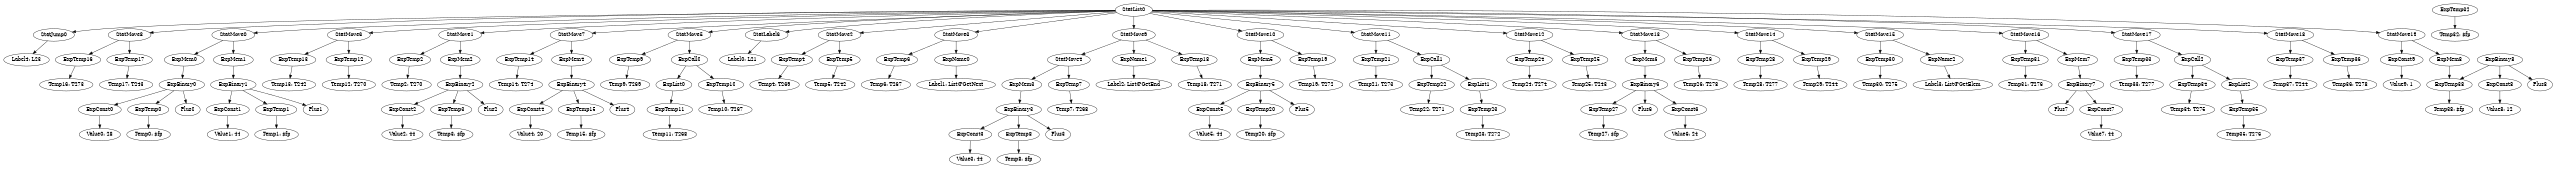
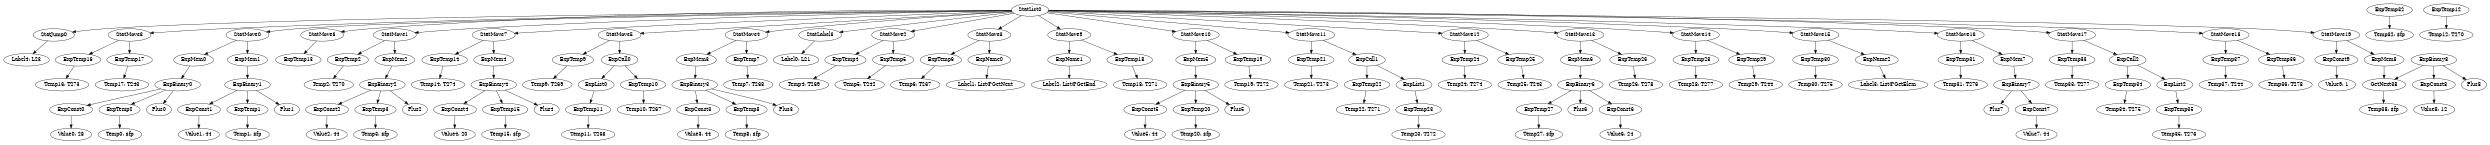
  digraph {
    ordering=out
    StatJump0
    "Label4: L23"
    StatMove8
    ExpTemp16
    ExpTemp17
    "Temp16: T273"
    "Temp17: T243"
    StatMove0
    ExpMem0
    ExpMem1
    ExpBinary0
    ExpBinary1
    ExpConst0
    ExpTemp0
    Plus0
    ExpConst1
    ExpTemp1
    Plus1
    ExpTemp32
    "Temp32: $fp"
    ExpConst4
    "Value4: 20"
    "Value0: 28"
    ExpBinary6
    ExpTemp27
    Plus6
    ExpConst6
    "Temp27: $fp"
    "Value6: 24"
    ExpTemp13
-   "Temp13: T242"
    StatMove6
    ExpTemp12
    "Temp12: T270"
    ExpTemp6
    "Temp6: T267"
    ExpName1
    "Label2: List@GetEnd"
    ExpList0
    ExpTemp11
    "Temp11: T268"
    ExpTemp9
    "Temp9: T269"
    ExpMem3
    ExpBinary3
    ExpConst3
    ExpTemp8
    Plus3
    "Value3: 44"
    "Temp8: $fp"
    ExpTemp37
    "Temp37: T244"
    ExpTemp30
    "Temp30: T275"
    ExpConst2
    "Value2: 44"
    ExpConst5
    "Value5: 44"
    "Value1: 44"
    ExpTemp18
    "Temp18: T271"
    ExpBinary7
    Plus7
    ExpConst7
    "Value7: 44"
    StatMove1
    ExpTemp2
    ExpMem2
    "Temp2: T270"
    ExpBinary2
    ExpTemp3
    Plus2
    "Temp1: $fp"
    StatMove7
    ExpTemp14
    ExpMem4
    "Temp14: T274"
    ExpBinary4
    ExpTemp15
    Plus4
    ExpConst9
    "Value9: 1"
    StatMove5
    ExpCall0
    ExpTemp10
    "Temp10: T267"
    StatMove4
    ExpTemp7
    "Temp7: T268"
    "Temp0: $fp"
    ExpTemp34
    "Temp34: T275"
    "Temp3: $fp"
    ExpMem5
    ExpBinary5
    ExpTemp20
    Plus5
    "Temp20: $fp"
    StatList0
    n100 [label=StatLabel6]
    StatMove2
    StatMove3
    StatMove9
    StatMove10
    StatMove11
    StatMove12
    StatMove13
    StatMove14
    StatMove15
    StatMove16
    StatMove17
    StatMove18
    StatMove19
    "Label0: L21"
    ExpTemp4
    ExpTemp5
    ExpName0
    ExpTemp19
    ExpTemp21
    ExpCall1
    ExpTemp24
    ExpTemp25
    ExpMem6
    ExpTemp26
    ExpTemp28
    ExpTemp29
    ExpName2
    ExpTemp31
    ExpMem7
    ExpTemp33
    ExpCall2
    ExpTemp36
    ExpMem8
    "Temp4: T269"
    "Temp5: T242"
    "Label1: List@GetNext"
    "Temp19: T272"
    "Temp21: T273"
    ExpTemp22
    ExpList1
    "Temp24: T274"
    "Temp25: T243"
    "Temp26: T278"
    "Temp28: T277"
    "Temp29: T244"
    "Label3: List@GetElem"
    "Temp31: T276"
    "Temp33: T277"
    ExpList2
    "Temp36: T278"
-   ExpTemp38
+   ExpTemp38 [label=GetNext38]
    "Temp15: $fp"
    ExpBinary8
    ExpConst8
    Plus8
    ExpTemp23
    "Temp23: T272"
    ExpTemp35
    "Temp35: T276"
    "Value8: 12"
    "Temp22: T271"
    "Temp38: $fp"
    StatJump0 -> "Label4: L23"
    StatMove8 -> ExpTemp16
    StatMove8 -> ExpTemp17
    ExpTemp16 -> "Temp16: T273"
    ExpTemp17 -> "Temp17: T243"
    StatMove0 -> ExpMem0
    StatMove0 -> ExpMem1
    ExpMem0 -> ExpBinary0
    ExpMem1 -> ExpBinary1
    ExpBinary0 -> ExpConst0
    ExpBinary0 -> ExpTemp0
    ExpBinary0 -> Plus0
    ExpBinary1 -> ExpConst1
    ExpBinary1 -> ExpTemp1
    ExpBinary1 -> Plus1
    ExpConst0 -> "Value0: 28"
    ExpTemp0 -> "Temp0: $fp"
    ExpConst1 -> "Value1: 44"
    ExpTemp1 -> "Temp1: $fp"
    ExpTemp32 -> "Temp32: $fp"
    ExpConst4 -> "Value4: 20"
    ExpBinary6 -> ExpTemp27
    ExpBinary6 -> Plus6
    ExpBinary6 -> ExpConst6
    ExpTemp27 -> "Temp27: $fp"
    ExpConst6 -> "Value6: 24"
-   ExpTemp13 -> "Temp13: T242"
    StatMove6 -> ExpTemp13
-   StatMove6 -> ExpTemp12
    ExpTemp12 -> "Temp12: T270"
    ExpTemp6 -> "Temp6: T267"
    ExpName1 -> "Label2: List@GetEnd"
    ExpList0 -> ExpTemp11
    ExpTemp11 -> "Temp11: T268"
    ExpTemp9 -> "Temp9: T269"
    ExpMem3 -> ExpBinary3
    ExpBinary3 -> ExpConst3
    ExpBinary3 -> ExpTemp8
    ExpBinary3 -> Plus3
    ExpConst3 -> "Value3: 44"
    ExpTemp8 -> "Temp8: $fp"
    ExpTemp37 -> "Temp37: T244"
    ExpTemp30 -> "Temp30: T275"
    ExpConst2 -> "Value2: 44"
    ExpConst5 -> "Value5: 44"
    ExpTemp18 -> "Temp18: T271"
    ExpBinary7 -> Plus7
    ExpBinary7 -> ExpConst7
    ExpConst7 -> "Value7: 44"
    StatMove1 -> ExpTemp2
    StatMove1 -> ExpMem2
    ExpTemp2 -> "Temp2: T270"
    ExpMem2 -> ExpBinary2
    ExpBinary2 -> ExpConst2
    ExpBinary2 -> ExpTemp3
    ExpBinary2 -> Plus2
    ExpTemp3 -> "Temp3: $fp"
    StatMove7 -> ExpTemp14
    StatMove7 -> ExpMem4
    ExpTemp14 -> "Temp14: T274"
    ExpMem4 -> ExpBinary4
    ExpBinary4 -> ExpConst4
    ExpBinary4 -> ExpTemp15
    ExpBinary4 -> Plus4
    ExpTemp15 -> "Temp15: $fp"
    ExpConst9 -> "Value9: 1"
    StatMove5 -> ExpTemp9
    StatMove5 -> ExpCall0
    ExpCall0 -> ExpList0
    ExpCall0 -> ExpTemp10
    ExpTemp10 -> "Temp10: T267"
    StatMove4 -> ExpMem3
    StatMove4 -> ExpTemp7
    ExpTemp7 -> "Temp7: T268"
    ExpTemp34 -> "Temp34: T275"
    ExpMem5 -> ExpBinary5
    ExpBinary5 -> ExpConst5
    ExpBinary5 -> ExpTemp20
    ExpBinary5 -> Plus5
    ExpTemp20 -> "Temp20: $fp"
    StatList0 -> StatJump0
    StatList0 -> StatMove8
    StatList0 -> StatMove0
    StatList0 -> StatMove6
    StatList0 -> StatMove1
    StatList0 -> StatMove7
    StatList0 -> StatMove5
-   StatMove9 -> StatMove4
+   StatList0 -> StatMove4
    StatList0 -> n100
    StatList0 -> StatMove2
    StatList0 -> StatMove3
    StatList0 -> StatMove9
    StatList0 -> StatMove10
    StatList0 -> StatMove11
    StatList0 -> StatMove12
    StatList0 -> StatMove13
    StatList0 -> StatMove14
    StatList0 -> StatMove15
    StatList0 -> StatMove16
    StatList0 -> StatMove17
    StatList0 -> StatMove18
    StatList0 -> StatMove19
    n100 -> "Label0: L21"
    StatMove2 -> ExpTemp4
    StatMove2 -> ExpTemp5
    StatMove3 -> ExpTemp6
    StatMove3 -> ExpName0
    StatMove9 -> ExpName1
    StatMove9 -> ExpTemp18
    StatMove10 -> ExpMem5
    StatMove10 -> ExpTemp19
    StatMove11 -> ExpTemp21
    StatMove11 -> ExpCall1
    StatMove12 -> ExpTemp24
    StatMove12 -> ExpTemp25
    StatMove13 -> ExpMem6
    StatMove13 -> ExpTemp26
    StatMove14 -> ExpTemp28
    StatMove14 -> ExpTemp29
    StatMove15 -> ExpTemp30
    StatMove15 -> ExpName2
    StatMove16 -> ExpTemp31
    StatMove16 -> ExpMem7
    StatMove17 -> ExpTemp33
    StatMove17 -> ExpCall2
    StatMove18 -> ExpTemp37
    StatMove18 -> ExpTemp36
    StatMove19 -> ExpConst9
    StatMove19 -> ExpMem8
    ExpTemp4 -> "Temp4: T269"
    ExpTemp5 -> "Temp5: T242"
    ExpName0 -> "Label1: List@GetNext"
    ExpTemp19 -> "Temp19: T272"
    ExpTemp21 -> "Temp21: T273"
    ExpCall1 -> ExpTemp22
    ExpCall1 -> ExpList1
    ExpTemp24 -> "Temp24: T274"
    ExpTemp25 -> "Temp25: T243"
    ExpMem6 -> ExpBinary6
    ExpTemp26 -> "Temp26: T278"
    ExpTemp28 -> "Temp28: T277"
    ExpTemp29 -> "Temp29: T244"
    ExpName2 -> "Label3: List@GetElem"
    ExpTemp31 -> "Temp31: T276"
    ExpMem7 -> ExpBinary7
    ExpTemp33 -> "Temp33: T277"
    ExpCall2 -> ExpTemp34
    ExpCall2 -> ExpList2
    ExpTemp36 -> "Temp36: T278"
    ExpMem8 -> ExpTemp38
    ExpTemp22 -> "Temp22: T271"
    ExpList1 -> ExpTemp23
    ExpList2 -> ExpTemp35
    ExpTemp38 -> "Temp38: $fp"
    ExpBinary8 -> ExpTemp38
    ExpBinary8 -> ExpConst8
    ExpBinary8 -> Plus8
    ExpConst8 -> "Value8: 12"
    ExpTemp23 -> "Temp23: T272"
    ExpTemp35 -> "Temp35: T276"
  }
